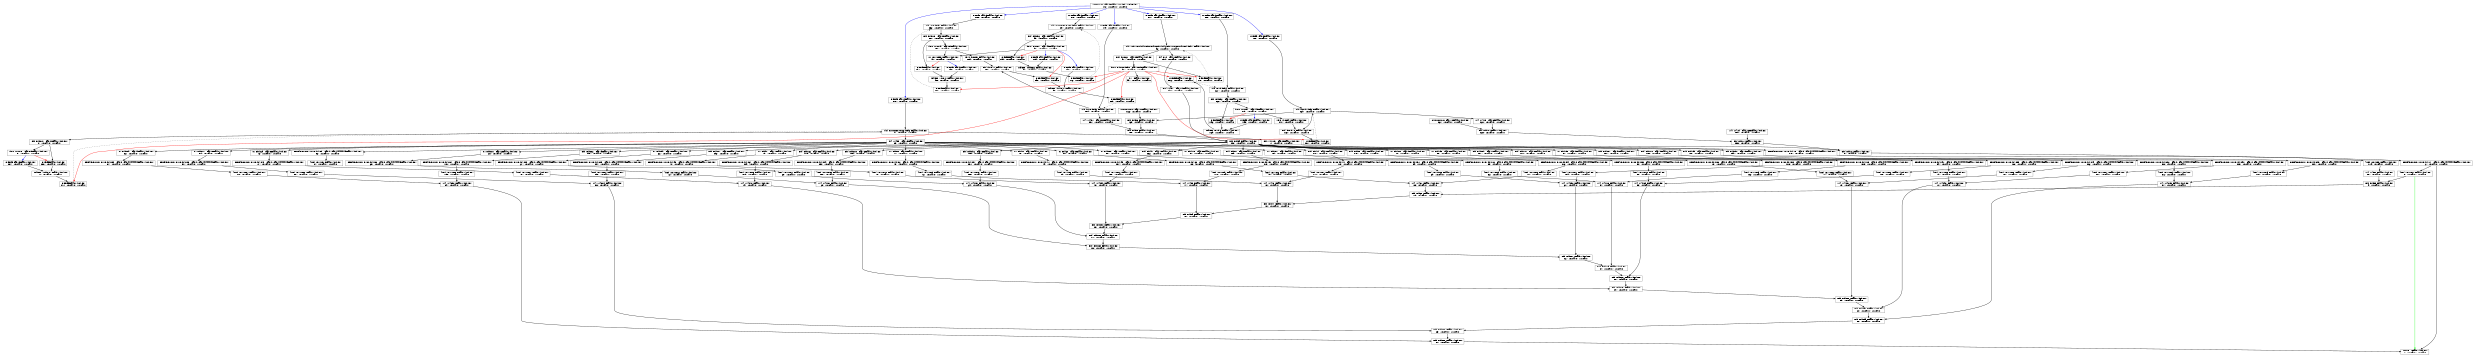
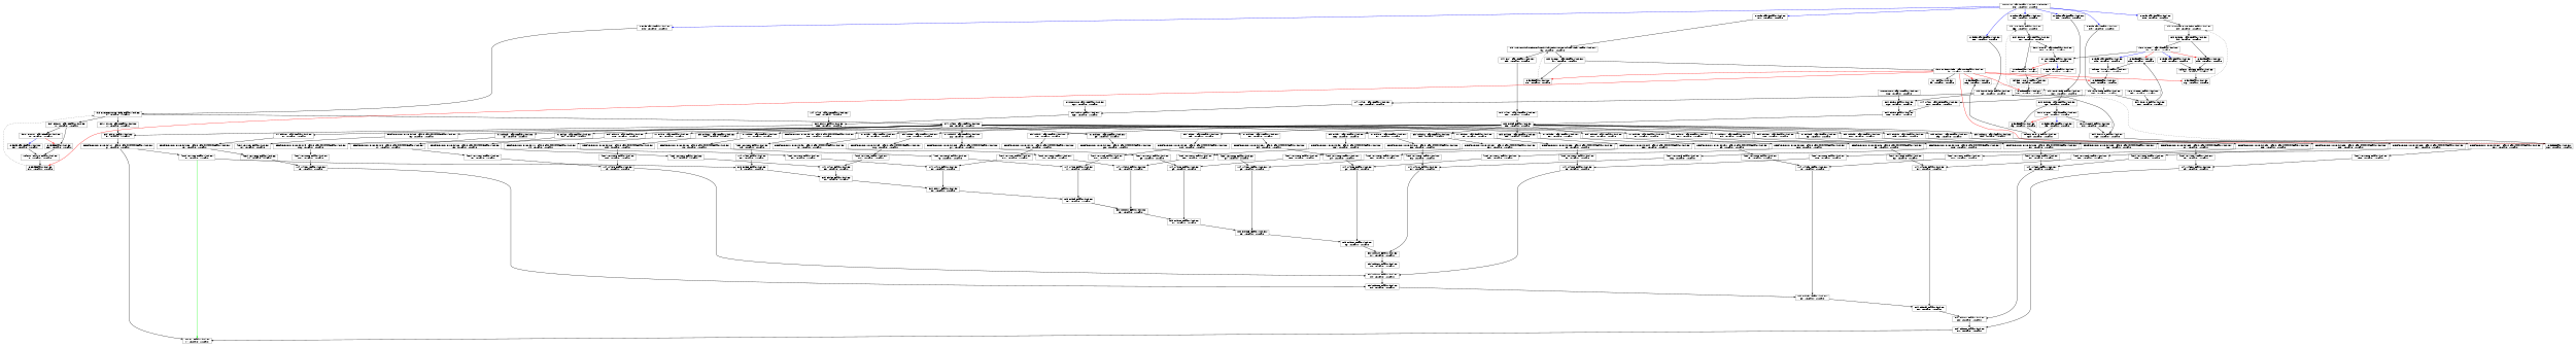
  digraph {
    compound=true
    fontname="DejaVu Sans Mono"
    nslimit=1000.0
    node [fontname="DejaVu Sans Mono" shape=box]
    edge [color=black fontname="DejaVu Sans Mono" style=bold]
    n1 [label=" LOOPSTART C=0x0BB=for.cond30.preheader,\n172, ASAP=-1, ALAP=-1"]
    n2 [label=" CMERGE C=0x0BB=for.body32,\n181, ASAP=-1, ALAP=-1"]
    n3 [label=" CMERGE C=0x0BB=for.body32,\n183, ASAP=-1, ALAP=-1"]
    n4 [label=" CMERGE C=0x0BB=for.body32,\n173, ASAP=-1, ALAP=-1"]
    n5 [label=" CMERGE C=0x0BB=for.body32,\n175, ASAP=-1, ALAP=-1"]
    n6 [label=" CMERGE C=0x0BB=for.body32,\n177, ASAP=-1, ALAP=-1"]
    n7 [label=" CMERGE C=0x0BB=for.body32,\n179, ASAP=-1, ALAP=-1"]
    n8 [label=" CMERGE C=0x0BB=for.body32,\n185, ASAP=-1, ALAP=-1"]
    n9 [label=" phi c48.0392 BB=for.body32,\n156, ASAP=-1, ALAP=-1"]
    n10 [label=" phi i_240.0391 BB=for.body32,\n160, ASAP=-1, ALAP=-1"]
    n11 [label=" phi tmp_cse_var_6.0396 BB=for.body32,\n0, ASAP=-1, ALAP=-1"]
    n12 [label=" phi tmp_cse_var_5.0395 BB=for.body32,\n89, ASAP=-1, ALAP=-1"]
    n13 [label=" phi w_inner_h_fused_oc_fused_rh_fused_rw_outer_fused.0394 BB=for.body32,\n96, ASAP=-1, ALAP=-1"]
    n14 [label=" phi i_48.0393 BB=for.body32,\n150, ASAP=-1, ALAP=-1"]
    n15 [label=" phi c240.0390 BB=for.body32,\n167, ASAP=-1, ALAP=-1"]
    n16 [label=" add add241  C=0x1BB=for.body32,\n1, ASAP=-1, ALAP=-1"]
    n17 [label=" ashr shr45  C=0x3BB=for.body32,\n4, ASAP=-1, ALAP=-1"]
    n18 [label=" shl mul33  C=0x4BB=for.body32,\n25, ASAP=-1, ALAP=-1"]
    n19 [label=" icmp cmp242  C=0x30BB=for.body32,\n3, ASAP=-1, ALAP=-1"]
    n20 [label=" CMERGEBB=for.body32,\n188, ASAP=-1, ALAP=-1"]
    n21 [label=" add add46 BB=for.body32,\n5, ASAP=-1, ALAP=-1"]
    n22 [label=" or add205  C=0xdBB=for.body32,\n34, ASAP=-1, ALAP=-1"]
    n23 [label=" or add229  C=0xfBB=for.body32,\n26, ASAP=-1, ALAP=-1"]
    n24 [label=" or add217  C=0xeBB=for.body32,\n30, ASAP=-1, ALAP=-1"]
    n25 [label=" or add133  C=0x7BB=for.body32,\n58, ASAP=-1, ALAP=-1"]
    n26 [label=" or add193  C=0xcBB=for.body32,\n38, ASAP=-1, ALAP=-1"]
    n27 [label=" or add181  C=0xbBB=for.body32,\n42, ASAP=-1, ALAP=-1"]
    n28 [label=" or add169  C=0xaBB=for.body32,\n46, ASAP=-1, ALAP=-1"]
    n29 [label=" or add157  C=0x9BB=for.body32,\n50, ASAP=-1, ALAP=-1"]
    n30 [label=" or add145  C=0x8BB=for.body32,\n54, ASAP=-1, ALAP=-1"]
    n31 [label=" or add121  C=0x6BB=for.body32,\n62, ASAP=-1, ALAP=-1"]
    n32 [label=" or add109  C=0x5BB=for.body32,\n66, ASAP=-1, ALAP=-1"]
    n33 [label=" or add97  C=0x4BB=for.body32,\n70, ASAP=-1, ALAP=-1"]
    n34 [label=" or add85  C=0x3BB=for.body32,\n74, ASAP=-1, ALAP=-1"]
    n35 [label=" or add73  C=0x2BB=for.body32,\n78, ASAP=-1, ALAP=-1"]
    n36 [label=" or add61  C=0x1BB=for.body32,\n82, ASAP=-1, ALAP=-1"]
    n37 [label=" getelementptr arrayidx50  C=0x0 C=0xffffffffBB=for.body32,\n86, ASAP=-1, ALAP=-1"]
    n38 [label=" CMERGE C=0x0BB=for.body32,\n187, ASAP=-1, ALAP=-1"]
    n39 [label=" select .add241 BB=for.body32,\n2, ASAP=-1, ALAP=-1"]
    n40 [label=" CMERGEBB=for.body32,\n174, ASAP=-1, ALAP=-1"]
    n41 [label=" getelementptr arrayidx47  C=0x0 C=0xffffffffBB=for.body32,\n6, ASAP=-1, ALAP=-1"]
    n42 [label=" store  BB=for.body32,\n7, ASAP=-1, ALAP=-1"]
    n43 [label=" load manupa2 BB=for.body32,\n8, ASAP=-1, ALAP=-1"]
    n44 [label=" add add53 BB=for.body32,\n9, ASAP=-1, ALAP=-1"]
    n45 [label=" add add65 BB=for.body32,\n10, ASAP=-1, ALAP=-1"]
    n46 [label=" add add77 BB=for.body32,\n11, ASAP=-1, ALAP=-1"]
    n47 [label=" add add89 BB=for.body32,\n12, ASAP=-1, ALAP=-1"]
    n48 [label=" add add101 BB=for.body32,\n13, ASAP=-1, ALAP=-1"]
    n49 [label=" add add113 BB=for.body32,\n14, ASAP=-1, ALAP=-1"]
    n50 [label=" add add125 BB=for.body32,\n15, ASAP=-1, ALAP=-1"]
    n51 [label=" add add137 BB=for.body32,\n16, ASAP=-1, ALAP=-1"]
    n52 [label=" add add149 BB=for.body32,\n17, ASAP=-1, ALAP=-1"]
    n53 [label=" add add161 BB=for.body32,\n18, ASAP=-1, ALAP=-1"]
    n54 [label=" add add173 BB=for.body32,\n19, ASAP=-1, ALAP=-1"]
    n55 [label=" add add185 BB=for.body32,\n20, ASAP=-1, ALAP=-1"]
    n56 [label=" add add197 BB=for.body32,\n21, ASAP=-1, ALAP=-1"]
    n57 [label=" add add209 BB=for.body32,\n22, ASAP=-1, ALAP=-1"]
    n58 [label=" add add221 BB=for.body32,\n23, ASAP=-1, ALAP=-1"]
    n59 [label=" add add233 BB=for.body32,\n24, ASAP=-1, ALAP=-1"]
    n60 [label=" getelementptr arrayidx206  C=0x0 C=0xffffffffBB=for.body32,\n35, ASAP=-1, ALAP=-1"]
    n61 [label=" load manupa30 BB=for.body32,\n36, ASAP=-1, ALAP=-1"]
    n62 [label=" getelementptr arrayidx230  C=0x0 C=0xffffffffBB=for.body32,\n27, ASAP=-1, ALAP=-1"]
    n63 [label=" getelementptr arrayidx218  C=0x0 C=0xffffffffBB=for.body32,\n31, ASAP=-1, ALAP=-1"]
    n64 [label=" getelementptr arrayidx134  C=0x0 C=0xffffffffBB=for.body32,\n59, ASAP=-1, ALAP=-1"]
    n65 [label=" getelementptr arrayidx194  C=0x0 C=0xffffffffBB=for.body32,\n39, ASAP=-1, ALAP=-1"]
    n66 [label=" getelementptr arrayidx182  C=0x0 C=0xffffffffBB=for.body32,\n43, ASAP=-1, ALAP=-1"]
    n67 [label=" getelementptr arrayidx170  C=0x0 C=0xffffffffBB=for.body32,\n47, ASAP=-1, ALAP=-1"]
    n68 [label=" getelementptr arrayidx158  C=0x0 C=0xffffffffBB=for.body32,\n51, ASAP=-1, ALAP=-1"]
    n69 [label=" getelementptr arrayidx146  C=0x0 C=0xffffffffBB=for.body32,\n55, ASAP=-1, ALAP=-1"]
    n70 [label=" getelementptr arrayidx122  C=0x0 C=0xffffffffBB=for.body32,\n63, ASAP=-1, ALAP=-1"]
    n71 [label=" getelementptr arrayidx110  C=0x0 C=0xffffffffBB=for.body32,\n67, ASAP=-1, ALAP=-1"]
    n72 [label=" getelementptr arrayidx98  C=0x0 C=0xffffffffBB=for.body32,\n71, ASAP=-1, ALAP=-1"]
    n73 [label=" getelementptr arrayidx86  C=0x0 C=0xffffffffBB=for.body32,\n75, ASAP=-1, ALAP=-1"]
    n74 [label=" getelementptr arrayidx74  C=0x0 C=0xffffffffBB=for.body32,\n79, ASAP=-1, ALAP=-1"]
    n75 [label=" getelementptr arrayidx62  C=0x0 C=0xffffffffBB=for.body32,\n83, ASAP=-1, ALAP=-1"]
    n76 [label=" load manupa4 BB=for.body32,\n87, ASAP=-1, ALAP=-1"]
    n77 [label=" load manupa34 BB=for.body32,\n28, ASAP=-1, ALAP=-1"]
    n78 [label=" mul mul232 BB=for.body32,\n29, ASAP=-1, ALAP=-1"]
    n79 [label=" load manupa32 BB=for.body32,\n32, ASAP=-1, ALAP=-1"]
    n80 [label=" mul mul220 BB=for.body32,\n33, ASAP=-1, ALAP=-1"]
    n81 [label=" load manupa18 BB=for.body32,\n60, ASAP=-1, ALAP=-1"]
    n82 [label=" mul mul136 BB=for.body32,\n61, ASAP=-1, ALAP=-1"]
    n83 [label=" mul mul208 BB=for.body32,\n37, ASAP=-1, ALAP=-1"]
    n84 [label=" load manupa28 BB=for.body32,\n40, ASAP=-1, ALAP=-1"]
    n85 [label=" mul mul196 BB=for.body32,\n41, ASAP=-1, ALAP=-1"]
    n86 [label=" load manupa26 BB=for.body32,\n44, ASAP=-1, ALAP=-1"]
    n87 [label=" mul mul184 BB=for.body32,\n45, ASAP=-1, ALAP=-1"]
    n88 [label=" load manupa24 BB=for.body32,\n48, ASAP=-1, ALAP=-1"]
    n89 [label=" mul mul172 BB=for.body32,\n49, ASAP=-1, ALAP=-1"]
    n90 [label=" load manupa22 BB=for.body32,\n52, ASAP=-1, ALAP=-1"]
    n91 [label=" mul mul160 BB=for.body32,\n53, ASAP=-1, ALAP=-1"]
    n92 [label=" load manupa20 BB=for.body32,\n56, ASAP=-1, ALAP=-1"]
    n93 [label=" mul mul146 BB=for.body32,\n57, ASAP=-1, ALAP=-1"]
    n94 [label=" add add178  C=0xbBB=for.body32,\n115, ASAP=-1, ALAP=-1"]
    n95 [label=" getelementptr arrayidx179  C=0x0 C=0xffffffffBB=for.body32,\n116, ASAP=-1, ALAP=-1"]
    n96 [label=" load manupa25 BB=for.body32,\n117, ASAP=-1, ALAP=-1"]
    n97 [label=" add add166  C=0xaBB=for.body32,\n118, ASAP=-1, ALAP=-1"]
    n98 [label=" getelementptr arrayidx167  C=0x0 C=0xffffffffBB=for.body32,\n119, ASAP=-1, ALAP=-1"]
    n99 [label=" load manupa23 BB=for.body32,\n120, ASAP=-1, ALAP=-1"]
    n100 [label=" load manupa16 BB=for.body32,\n64, ASAP=-1, ALAP=-1"]
    n101 [label=" mul mul124 BB=for.body32,\n65, ASAP=-1, ALAP=-1"]
    n102 [label=" load manupa14 BB=for.body32,\n68, ASAP=-1, ALAP=-1"]
    n103 [label=" mul mul112 BB=for.body32,\n69, ASAP=-1, ALAP=-1"]
    n104 [label=" load manupa12 BB=for.body32,\n72, ASAP=-1, ALAP=-1"]
    n105 [label=" mul mul100 BB=for.body32,\n73, ASAP=-1, ALAP=-1"]
    n106 [label=" load manupa10 BB=for.body32,\n76, ASAP=-1, ALAP=-1"]
    n107 [label=" mul mul88 BB=for.body32,\n77, ASAP=-1, ALAP=-1"]
    n108 [label=" load manupa8 BB=for.body32,\n80, ASAP=-1, ALAP=-1"]
    n109 [label=" mul mul76 BB=for.body32,\n81, ASAP=-1, ALAP=-1"]
    n110 [label=" load manupa6 BB=for.body32,\n84, ASAP=-1, ALAP=-1"]
    n111 [label=" mul mul64 BB=for.body32,\n85, ASAP=-1, ALAP=-1"]
    n112 [label=" mul mul52 BB=for.body32,\n88, ASAP=-1, ALAP=-1"]
    n113 [label=" add add256  C=0x1BB=for.body32,\n90, ASAP=-1, ALAP=-1"]
    n114 [label=" icmp cmp257  C=0xf0BB=for.body32,\n92, ASAP=-1, ALAP=-1"]
    n115 [label=" CMERGEBB=for.body32,\n190, ASAP=-1, ALAP=-1"]
    n116 [label=" or manupa35 BB=for.body32,\n94, ASAP=-1, ALAP=-1"]
    n117 [label=" CMERGEBB=for.body32,\n192, ASAP=-1, ALAP=-1"]
    n118 [label=" CMERGE C=0x0BB=for.body32,\n189, ASAP=-1, ALAP=-1"]
    n119 [label=" CMERGE C=0x0BB=for.body32,\n191, ASAP=-1, ALAP=-1"]
    n120 [label=" select .add256 BB=for.body32,\n91, ASAP=-1, ALAP=-1"]
    n121 [label=" CMERGEBB=for.body32,\n176, ASAP=-1, ALAP=-1"]
    n122 [label=" CMERGE C=0x0BB=for.body32,\n193, ASAP=-1, ALAP=-1"]
    n123 [label=" CMERGEBB=for.body32,\n194, ASAP=-1, ALAP=-1"]
    n124 [label=" select .i_48.1 BB=for.body32,\n93, ASAP=-1, ALAP=-1"]
    n125 [label=" CMERGEBB=for.body32,\n180, ASAP=-1, ALAP=-1"]
    n126 [label=" select .c48.1 BB=for.body32,\n95, ASAP=-1, ALAP=-1"]
    n127 [label=" CMERGEBB=for.body32,\n182, ASAP=-1, ALAP=-1"]
    n128 [label=" add inc264  C=0x1BB=for.body32,\n97, ASAP=-1, ALAP=-1"]
    n129 [label=" shl and  C=0x4BB=for.body32,\n100, ASAP=-1, ALAP=-1"]
    n130 [label=" icmp exitcond398  C=0x2c10BB=for.body32,\n98, ASAP=-1, ALAP=-1"]
    n131 [label=" CMERGEBB=for.body32,\n178, ASAP=-1, ALAP=-1"]
    n132 [label=" and mul37  C=0x70BB=for.body32,\n101, ASAP=-1, ALAP=-1"]
    n133 [label=" br  BB=for.body32,\n99, ASAP=-1, ALAP=-1"]
    n134 [label=" CMERGEBB=for.body32,\n184, ASAP=-1, ALAP=-1"]
    n135 [label=" CMERGEBB=for.body32,\n186, ASAP=-1, ALAP=-1"]
    n136 [label=" add add39 BB=for.body32,\n102, ASAP=-1, ALAP=-1"]
    n137 [label=" add add226  C=0xfBB=for.body32,\n103, ASAP=-1, ALAP=-1"]
    n138 [label=" add add214  C=0xeBB=for.body32,\n106, ASAP=-1, ALAP=-1"]
    n139 [label=" add add202  C=0xdBB=for.body32,\n109, ASAP=-1, ALAP=-1"]
    n140 [label=" add add190  C=0xcBB=for.body32,\n112, ASAP=-1, ALAP=-1"]
    n141 [label=" add add154  C=0x9BB=for.body32,\n121, ASAP=-1, ALAP=-1"]
    n142 [label=" add add142  C=0x8BB=for.body32,\n124, ASAP=-1, ALAP=-1"]
    n143 [label=" add add130  C=0x7BB=for.body32,\n127, ASAP=-1, ALAP=-1"]
    n144 [label=" add add118  C=0x6BB=for.body32,\n130, ASAP=-1, ALAP=-1"]
    n145 [label=" add add106  C=0x5BB=for.body32,\n133, ASAP=-1, ALAP=-1"]
    n146 [label=" add add94  C=0x4BB=for.body32,\n136, ASAP=-1, ALAP=-1"]
    n147 [label=" add add82  C=0x3BB=for.body32,\n139, ASAP=-1, ALAP=-1"]
    n148 [label=" add add70  C=0x2BB=for.body32,\n142, ASAP=-1, ALAP=-1"]
    n149 [label=" add add58  C=0x1BB=for.body32,\n145, ASAP=-1, ALAP=-1"]
    n150 [label=" getelementptr arrayidx48  C=0x0 C=0xffffffffBB=for.body32,\n148, ASAP=-1, ALAP=-1"]
    n151 [label=" getelementptr arrayidx227  C=0x0 C=0xffffffffBB=for.body32,\n104, ASAP=-1, ALAP=-1"]
    n152 [label=" getelementptr arrayidx215  C=0x0 C=0xffffffffBB=for.body32,\n107, ASAP=-1, ALAP=-1"]
    n153 [label=" getelementptr arrayidx203  C=0x0 C=0xffffffffBB=for.body32,\n110, ASAP=-1, ALAP=-1"]
    n154 [label=" getelementptr arrayidx191  C=0x0 C=0xffffffffBB=for.body32,\n113, ASAP=-1, ALAP=-1"]
    n155 [label=" getelementptr arrayidx155  C=0x0 C=0xffffffffBB=for.body32,\n122, ASAP=-1, ALAP=-1"]
    n156 [label=" getelementptr arrayidx143  C=0x0 C=0xffffffffBB=for.body32,\n125, ASAP=-1, ALAP=-1"]
    n157 [label=" getelementptr arrayidx131  C=0x0 C=0xffffffffBB=for.body32,\n128, ASAP=-1, ALAP=-1"]
    n158 [label=" getelementptr arrayidx119  C=0x0 C=0xffffffffBB=for.body32,\n131, ASAP=-1, ALAP=-1"]
    n159 [label=" getelementptr arrayidx107  C=0x0 C=0xffffffffBB=for.body32,\n134, ASAP=-1, ALAP=-1"]
    n160 [label=" getelementptr arrayidx95  C=0x0 C=0xffffffffBB=for.body32,\n137, ASAP=-1, ALAP=-1"]
    n161 [label=" getelementptr arrayidx83  C=0x0 C=0xffffffffBB=for.body32,\n140, ASAP=-1, ALAP=-1"]
    n162 [label=" getelementptr arrayidx71  C=0x0 C=0xffffffffBB=for.body32,\n143, ASAP=-1, ALAP=-1"]
    n163 [label=" getelementptr arrayidx59  C=0x0 C=0xffffffffBB=for.body32,\n146, ASAP=-1, ALAP=-1"]
    n164 [label=" load manupa3 BB=for.body32,\n149, ASAP=-1, ALAP=-1"]
    n165 [label=" load manupa33 BB=for.body32,\n105, ASAP=-1, ALAP=-1"]
    n166 [label=" load manupa31 BB=for.body32,\n108, ASAP=-1, ALAP=-1"]
    n167 [label=" load manupa29 BB=for.body32,\n111, ASAP=-1, ALAP=-1"]
    n168 [label=" load manupa27 BB=for.body32,\n114, ASAP=-1, ALAP=-1"]
    n169 [label=" load manupa21 BB=for.body32,\n123, ASAP=-1, ALAP=-1"]
    n170 [label=" load manupa19 BB=for.body32,\n126, ASAP=-1, ALAP=-1"]
    n171 [label=" load manupa17 BB=for.body32,\n129, ASAP=-1, ALAP=-1"]
    n172 [label=" load manupa15 BB=for.body32,\n132, ASAP=-1, ALAP=-1"]
    n173 [label=" load manupa13 BB=for.body32,\n135, ASAP=-1, ALAP=-1"]
    n174 [label=" load manupa11 BB=for.body32,\n138, ASAP=-1, ALAP=-1"]
    n175 [label=" load manupa9 BB=for.body32,\n141, ASAP=-1, ALAP=-1"]
    n176 [label=" load manupa7 BB=for.body32,\n144, ASAP=-1, ALAP=-1"]
    n177 [label=" load manupa5 BB=for.body32,\n147, ASAP=-1, ALAP=-1"]
    n178 [label=" add i_48.1 BB=for.body32,\n151, ASAP=-1, ALAP=-1"]
    n179 [label=" mul mul34  C=0x13bBB=for.body32,\n154, ASAP=-1, ALAP=-1"]
    n180 [label=" mul mul40  C=0x468BB=for.body32,\n152, ASAP=-1, ALAP=-1"]
    n181 [label=" add add44 BB=for.body32,\n153, ASAP=-1, ALAP=-1"]
    n182 [label=" add add38 BB=for.body32,\n155, ASAP=-1, ALAP=-1"]
    n183 [label=" add add248  C=0x1BB=for.body32,\n157, ASAP=-1, ALAP=-1"]
    n184 [label=" icmp cmp249  C=0x30BB=for.body32,\n158, ASAP=-1, ALAP=-1"]
    n185 [label=" zext inc252 BB=for.body32,\n159, ASAP=-1, ALAP=-1"]
    n186 [label=" add i_240.1 BB=for.body32,\n161, ASAP=-1, ALAP=-1"]
    n187 [label=" mul mul43  C=0x6BB=for.body32,\n162, ASAP=-1, ALAP=-1"]
    n188 [label=" add add36 BB=for.body32,\n165, ASAP=-1, ALAP=-1"]
    n189 [label=" add add42 BB=for.body32,\n163, ASAP=-1, ALAP=-1"]
    n190 [label=" OutLoopLOAD C=0x-1BB=for.body32,\n164, ASAP=-1, ALAP=-1"]
    n191 [label=" OutLoopLOAD C=0x-1BB=for.body32,\n166, ASAP=-1, ALAP=-1"]
    n192 [label=" add add236  C=0x1BB=for.body32,\n168, ASAP=-1, ALAP=-1"]
    n193 [label=" icmp cmp237  C=0xf0BB=for.body32,\n170, ASAP=-1, ALAP=-1"]
    n194 [label=" CMERGEBB=for.body32,\n196, ASAP=-1, ALAP=-1"]
    n195 [label=" zext inc239 BB=for.body32,\n171, ASAP=-1, ALAP=-1"]
    n196 [label=" CMERGE C=0x0BB=for.body32,\n195, ASAP=-1, ALAP=-1"]
    n197 [label=" select c240.1 BB=for.body32,\n169, ASAP=-1, ALAP=-1"]
    n1 -> n2 [color=blue]
    n1 -> n3 [color=blue]
    n1 -> n4 [color=blue]
    n1 -> n5 [color=blue]
    n1 -> n6 [color=blue]
    n1 -> n7 [color=blue]
    n1 -> n8 [color=blue]
    n2 -> n9
    n3 -> n10
    n4 -> n11
    n5 -> n12
    n6 -> n13
    n7 -> n14
    n8 -> n15
    n9 -> n183
    n10 -> n186
    n10 -> n187
    n10 -> n188
    n11 -> n16
    n11 -> n17
    n11 -> n18
    n12 -> n113
    n13 -> n128
    n13 -> n129
    n14 -> n178
    n14 -> n179
    n15 -> n192
    n16 -> n19
    n16 -> n20
    n17 -> n21
    n18 -> n22
    n18 -> n23
    n18 -> n24
    n18 -> n25
    n18 -> n26
    n18 -> n27
    n18 -> n28
    n18 -> n29
    n18 -> n30
    n18 -> n31
    n18 -> n32
    n18 -> n33
    n18 -> n34
    n18 -> n35
    n18 -> n36
    n18 -> n37
    n19 -> n20 [color=red]
    n19 -> n38 [color=blue]
    n20 -> n39
    n21 -> n41
    n22 -> n60
    n23 -> n62
    n24 -> n63
    n25 -> n64
    n26 -> n65
    n27 -> n66
    n28 -> n67
    n29 -> n68
    n30 -> n69
    n31 -> n70
    n32 -> n71
    n33 -> n72
    n34 -> n73
    n35 -> n74
    n36 -> n75
    n37 -> n76
    n38 -> n39
    n39 -> n40
    n40 -> n11 [style=dashed]
    n41 -> n42
    n41 -> n43
    n43 -> n42 [color=green]
    n43 -> n44
    n44 -> n45
    n45 -> n46
    n46 -> n47
    n47 -> n48
    n48 -> n49
    n49 -> n50
    n50 -> n51
    n51 -> n52
    n52 -> n53
    n53 -> n54
    n54 -> n55
    n55 -> n56
    n56 -> n57
    n57 -> n58
    n58 -> n59
    n59 -> n42
    n60 -> n61
    n61 -> n83
    n62 -> n77
    n63 -> n79
    n64 -> n81
    n65 -> n84
    n66 -> n86
    n67 -> n88
    n68 -> n90
    n69 -> n92
    n70 -> n100
    n71 -> n102
    n72 -> n104
    n73 -> n106
    n74 -> n108
    n75 -> n110
    n77 -> n78
    n78 -> n59
    n79 -> n80
    n80 -> n58
    n81 -> n82
    n82 -> n51
    n83 -> n57
    n84 -> n85
    n85 -> n56
    n86 -> n87
    n87 -> n55
    n88 -> n89
    n89 -> n54
    n90 -> n91
-   n91 -> n53
+   n91 -> n54
    n92 -> n93
    n93 -> n52
    n94 -> n95
    n95 -> n96
    n96 -> n87
    n97 -> n98
    n98 -> n99
    n99 -> n89
    n100 -> n101
    n101 -> n50
    n102 -> n103
    n103 -> n49
    n104 -> n105
    n105 -> n48
    n106 -> n107
    n107 -> n47
    n108 -> n109
    n109 -> n46
    n110 -> n111
    n111 -> n45
    n112 -> n44
    n113 -> n114
    n113 -> n115
    n114 -> n115 [color=red]
    n114 -> n116
    n114 -> n117 [color=red]
    n114 -> n118 [color=blue]
    n114 -> n119 [color=blue]
    n115 -> n120
    n116 -> n122 [color=blue]
    n116 -> n123 [color=red]
    n117 -> n124
    n118 -> n120
    n119 -> n124
    n120 -> n121
    n121 -> n12 [style=dashed]
    n122 -> n126
    n123 -> n126
    n124 -> n125
    n125 -> n14 [style=dashed]
    n126 -> n127
    n127 -> n9 [style=dashed]
    n128 -> n130
    n128 -> n131
    n129 -> n132
    n130 -> n40 [color=red]
    n130 -> n121 [color=red]
    n130 -> n125 [color=red]
    n130 -> n127 [color=red]
    n130 -> n131 [color=red]
    n130 -> n133
    n130 -> n134 [color=red]
    n130 -> n135 [color=red]
    n131 -> n13 [style=dashed]
    n132 -> n136
    n134 -> n10 [style=dashed]
    n135 -> n15 [style=dashed]
    n136 -> n94
    n136 -> n97
    n136 -> n137
    n136 -> n138
    n136 -> n139
    n136 -> n140
    n136 -> n141
    n136 -> n142
    n136 -> n143
    n136 -> n144
    n136 -> n145
    n136 -> n146
    n136 -> n147
    n136 -> n148
    n136 -> n149
    n136 -> n150
    n137 -> n151
    n138 -> n152
    n139 -> n153
    n140 -> n154
    n141 -> n155
    n142 -> n156
    n143 -> n157
    n144 -> n158
    n145 -> n159
    n146 -> n160
    n147 -> n161
    n148 -> n162
    n149 -> n163
    n150 -> n164
    n151 -> n165
    n152 -> n166
    n153 -> n167
    n154 -> n168
    n155 -> n169
    n156 -> n170
    n157 -> n171
    n158 -> n172
    n159 -> n173
    n160 -> n174
    n161 -> n175
    n162 -> n176
    n163 -> n177
    n164 -> n112
    n165 -> n78
    n166 -> n80
    n167 -> n83
    n168 -> n85
    n169 -> n91
    n170 -> n93
    n171 -> n82
    n172 -> n101
    n173 -> n103
    n174 -> n105
    n175 -> n107
    n176 -> n109
    n177 -> n111
    n178 -> n117
    n179 -> n182
    n180 -> n181
    n181 -> n21
    n182 -> n136
    n183 -> n123
    n183 -> n184
    n184 -> n116
-   n184 -> n185
    n185 -> n178
    n186 -> n134
    n187 -> n189
    n188 -> n182
    n189 -> n181
    n190 -> n189
    n191 -> n188
    n192 -> n193
    n192 -> n194
    n193 -> n194 [color=red]
    n193 -> n195
    n193 -> n196 [color=blue]
    n194 -> n197
    n195 -> n186
    n196 -> n197
    n197 -> n135
  }
